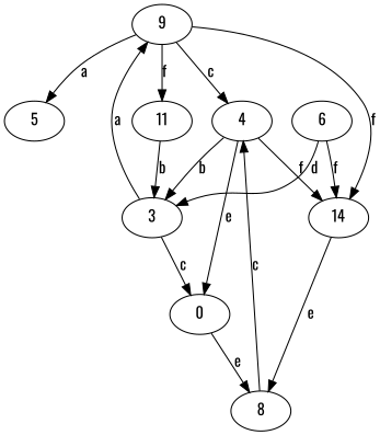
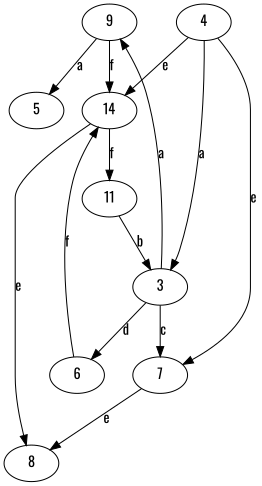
  strict digraph {
    fontname=Oswald
    node [fontname=Oswald]
    edge [fontname=Oswald]
    n1 [label=9]
    n2 [label=5]
    4
    n4 [label=14]
    3
-   7 [label=0]
+   7
    8
    11
    6
    n1 -> n2 [label=a]
-   n1 -> 4 [label=c]
    n1 -> n4 [label=f]
-   4 -> n4 [label=f]
-   4 -> 3 [label=b]
+   4 -> n4 [label=e]
+   4 -> 3 [label=a]
    4 -> 7 [label=e]
    n4 -> 8 [label=e]
-   n1 -> 11 [label=f]
+   n4 -> 11 [label=f]
    3 -> n1 [label=a]
    3 -> 7 [label=c]
-   6 -> 3 [label=d]
+   3 -> 6 [label=d]
    7 -> 8 [label=e]
-   8 -> 4 [label=c]
    11 -> 3 [label=b]
    6 -> n4 [label=f]
  }
